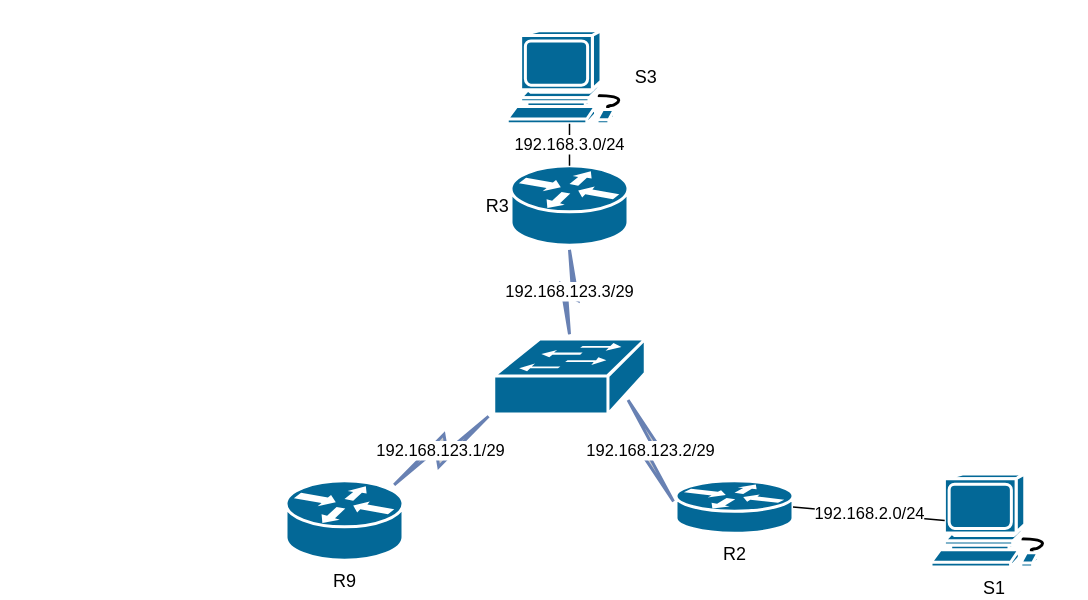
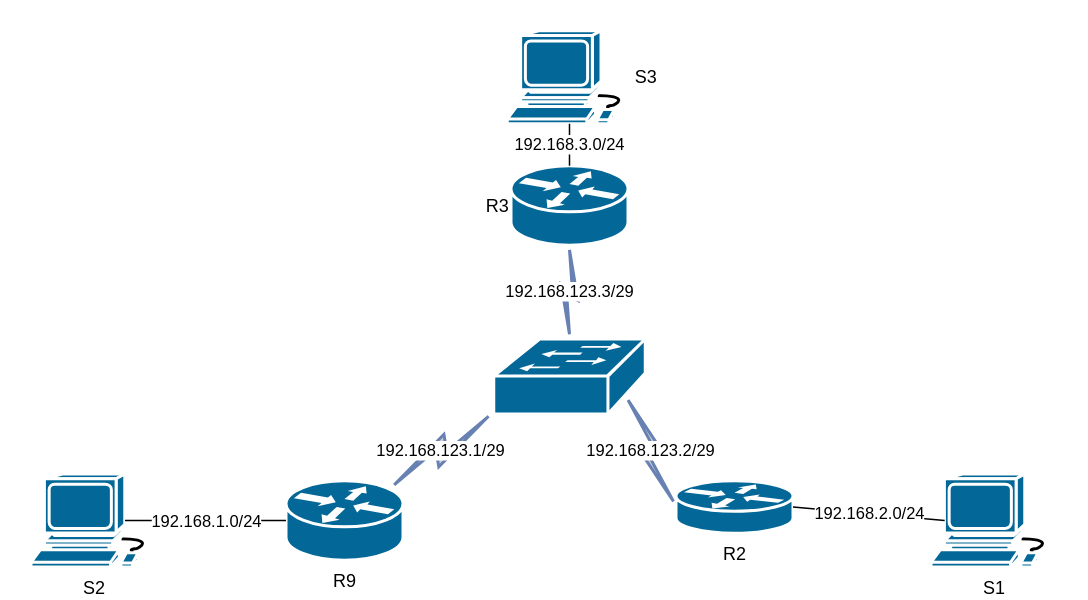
  <mxCell id="0" />
  <mxCell id="1" parent="0" />
  <mxCell id="2" value="R9" style="shape=mxgraph.cisco.routers.router;html=1;pointerEvents=1;dashed=0;fillColor=#036897;strokeColor=#ffffff;strokeWidth=2;verticalLabelPosition=bottom;verticalAlign=top;align=center;outlineConnect=0;" parent="1" vertex="1"><mxGeometry x="190" y="320" width="78" height="53" as="geometry" /></mxCell>
  <mxCell id="3" value="R2" style="shape=mxgraph.cisco.routers.router;html=1;pointerEvents=1;dashed=0;fillColor=#036897;strokeColor=#ffffff;strokeWidth=2;verticalLabelPosition=bottom;verticalAlign=top;align=center;outlineConnect=0;" parent="1" vertex="1"><mxGeometry x="450" y="320" width="78" height="35" as="geometry" /></mxCell>
  <mxCell id="4" value="R3" style="shape=mxgraph.cisco.routers.router;html=1;pointerEvents=1;dashed=0;fillColor=#036897;strokeColor=#ffffff;strokeWidth=2;verticalLabelPosition=middle;verticalAlign=middle;align=right;outlineConnect=0;labelPosition=left;" parent="1" vertex="1"><mxGeometry x="340" y="110" width="78" height="53" as="geometry" /></mxCell>
  <mxCell id="5" value="S3" style="shape=mxgraph.cisco.computers_and_peripherals.workstation;html=1;pointerEvents=1;dashed=0;fillColor=#036897;strokeColor=#ffffff;strokeWidth=2;verticalLabelPosition=middle;verticalAlign=middle;align=left;outlineConnect=0;labelPosition=right;" parent="1" vertex="1"><mxGeometry x="337.5" y="20" width="83" height="62" as="geometry" /></mxCell>
+ <mxCell id="6" value="S2" style="shape=mxgraph.cisco.computers_and_peripherals.workstation;html=1;pointerEvents=1;dashed=0;fillColor=#036897;strokeColor=#ffffff;strokeWidth=2;verticalLabelPosition=bottom;verticalAlign=top;align=center;outlineConnect=0;" parent="1" vertex="1"><mxGeometry x="20" y="315.5" width="83" height="62" as="geometry" /></mxCell>
  <mxCell id="7" value="S1" style="shape=mxgraph.cisco.computers_and_peripherals.workstation;html=1;pointerEvents=1;dashed=0;fillColor=#036897;strokeColor=#ffffff;strokeWidth=2;verticalLabelPosition=bottom;verticalAlign=top;align=center;outlineConnect=0;" parent="1" vertex="1"><mxGeometry x="620" y="315.5" width="83" height="62" as="geometry" /></mxCell>
+ <mxCell id="8" value="192.168.1.0/24" style="endArrow=none;html=1;entryX=0;entryY=0.5;entryDx=0;entryDy=0;entryPerimeter=0;exitX=0.755;exitY=0.5;exitDx=0;exitDy=0;exitPerimeter=0;" parent="1" source="6" target="2" edge="1"><mxGeometry width="50" height="50" relative="1" as="geometry"><mxPoint x="70" y="410" as="sourcePoint" /><mxPoint x="120" y="360" as="targetPoint" /></mxGeometry></mxCell>
  <mxCell id="9" value="192.168.3.0/24" style="endArrow=none;html=1;entryX=0.5;entryY=1;entryDx=0;entryDy=0;entryPerimeter=0;exitX=0.5;exitY=0;exitDx=0;exitDy=0;exitPerimeter=0;" parent="1" source="4" target="5" edge="1"><mxGeometry width="50" height="50" relative="1" as="geometry"><mxPoint x="310" y="210" as="sourcePoint" /><mxPoint x="370" y="90" as="targetPoint" /></mxGeometry></mxCell>
  <mxCell id="10" value="192.168.2.0/24" style="endArrow=none;html=1;entryX=0.11;entryY=0.5;entryDx=0;entryDy=0;entryPerimeter=0;exitX=1;exitY=0.5;exitDx=0;exitDy=0;exitPerimeter=0;" parent="1" source="3" target="7" edge="1"><mxGeometry width="50" height="50" relative="1" as="geometry"><mxPoint x="450" y="400" as="sourcePoint" /><mxPoint x="600" y="300" as="targetPoint" /></mxGeometry></mxCell>
  <mxCell id="11" value="" style="shape=mxgraph.cisco.switches.workgroup_switch;html=1;pointerEvents=1;dashed=0;fillColor=#036897;strokeColor=#ffffff;strokeWidth=2;verticalLabelPosition=bottom;verticalAlign=top;align=center;outlineConnect=0;" vertex="1" parent="1"><mxGeometry x="328.5" y="225.5" width="101" height="50" as="geometry" /></mxCell>
  <mxCell id="12" value="192.168.123.1/29" style="html=1;outlineConnect=0;fillColor=#CCCCCC;strokeColor=#6881B3;gradientColor=none;gradientDirection=north;strokeWidth=2;shape=mxgraph.networks.comm_link_edge;html=1;exitX=0.88;exitY=0.1;exitDx=0;exitDy=0;exitPerimeter=0;entryX=0;entryY=0.98;entryDx=0;entryDy=0;entryPerimeter=0;" edge="1" parent="1" source="2" target="11"><mxGeometry width="100" height="100" relative="1" as="geometry"><mxPoint x="350" y="390" as="sourcePoint" /><mxPoint x="450" y="290" as="targetPoint" /></mxGeometry></mxCell>
  <mxCell id="13" value="192.168.123.2/29" style="html=1;outlineConnect=0;fillColor=#CCCCCC;strokeColor=#6881B3;gradientColor=none;gradientDirection=north;strokeWidth=2;shape=mxgraph.networks.comm_link_edge;html=1;entryX=0;entryY=0.5;entryDx=0;entryDy=0;entryPerimeter=0;exitX=0.87;exitY=0.74;exitDx=0;exitDy=0;exitPerimeter=0;" edge="1" parent="1" source="11" target="3"><mxGeometry width="100" height="100" relative="1" as="geometry"><mxPoint x="350" y="390" as="sourcePoint" /><mxPoint x="450" y="290" as="targetPoint" /></mxGeometry></mxCell>
  <mxCell id="14" value="192.168.123.3/29" style="html=1;outlineConnect=0;fillColor=#CCCCCC;strokeColor=#6881B3;gradientColor=none;gradientDirection=north;strokeWidth=2;shape=mxgraph.networks.comm_link_edge;html=1;exitX=0.5;exitY=1;exitDx=0;exitDy=0;exitPerimeter=0;" edge="1" parent="1" source="4" target="11"><mxGeometry width="100" height="100" relative="1" as="geometry"><mxPoint x="350" y="390" as="sourcePoint" /><mxPoint x="450" y="290" as="targetPoint" /></mxGeometry></mxCell>
